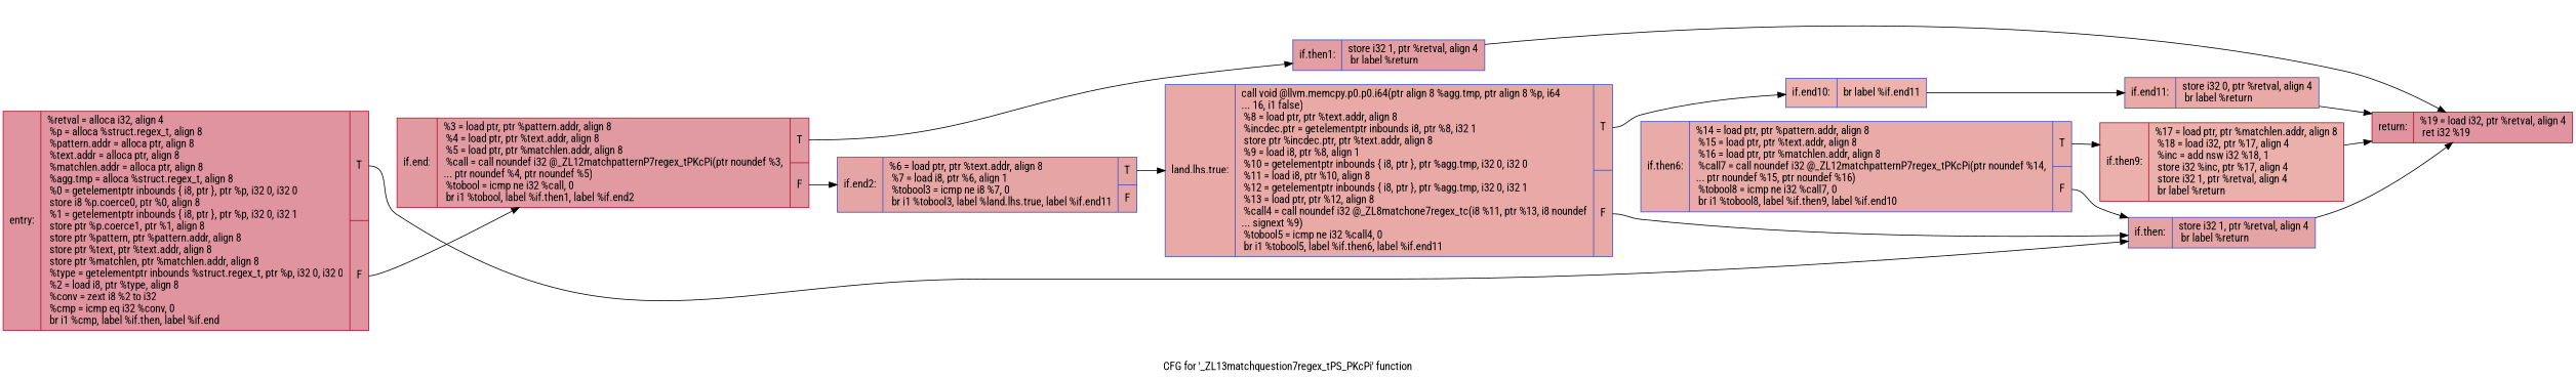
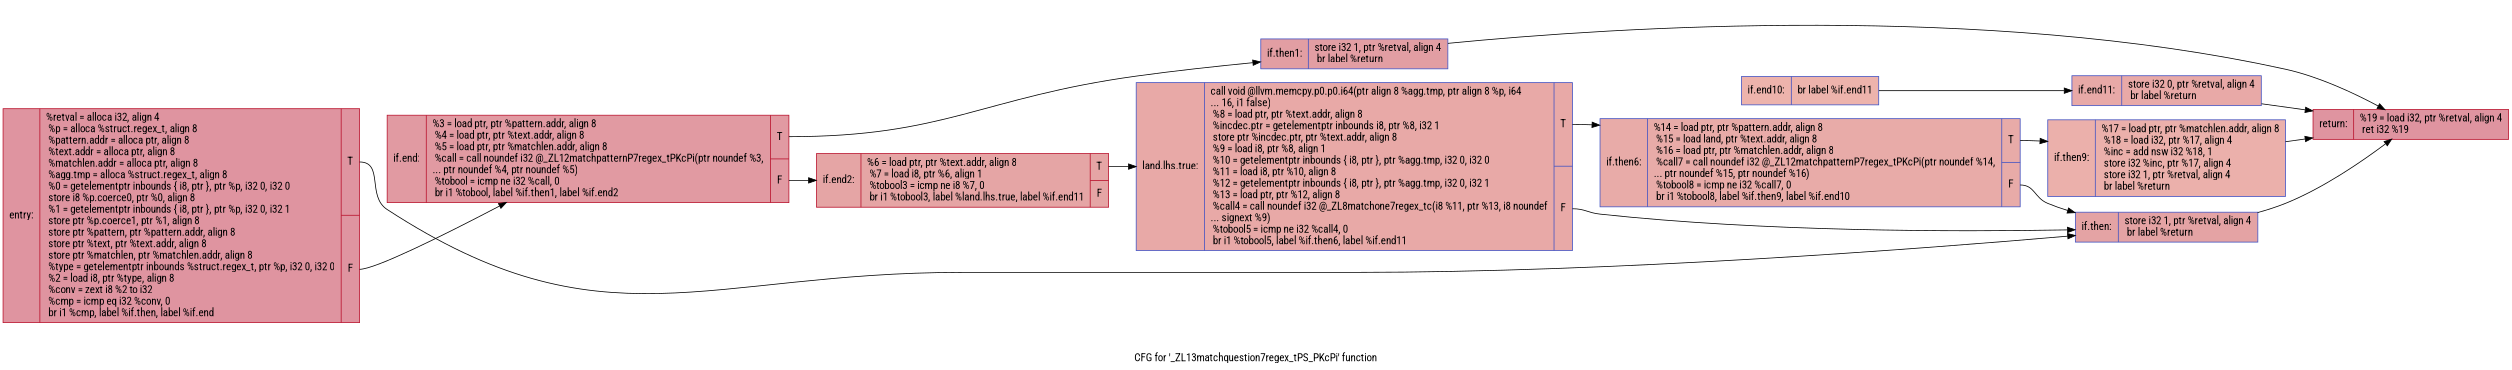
  digraph {
    fontname="Roboto Condensed"
    label="CFG for '_ZL13matchquestion7regex_tPS_PKcPi' function"
    rankdir=LR
    node [color="#3d50c3ff" fillcolor="#b70d2870" fontname="Roboto Condensed" shape=record style=filled]
    edge [fontname="Roboto Condensed"]
    n1 [color="#b70d28ff" label="{entry:\l|  %retval = alloca i32, align 4\l  %p = alloca %struct.regex_t, align 8\l  %pattern.addr = alloca ptr, align 8\l  %text.addr = alloca ptr, align 8\l  %matchlen.addr = alloca ptr, align 8\l  %agg.tmp = alloca %struct.regex_t, align 8\l  %0 = getelementptr inbounds \{ i8, ptr \}, ptr %p, i32 0, i32 0\l  store i8 %p.coerce0, ptr %0, align 8\l  %1 = getelementptr inbounds \{ i8, ptr \}, ptr %p, i32 0, i32 1\l  store ptr %p.coerce1, ptr %1, align 8\l  store ptr %pattern, ptr %pattern.addr, align 8\l  store ptr %text, ptr %text.addr, align 8\l  store ptr %matchlen, ptr %matchlen.addr, align 8\l  %type = getelementptr inbounds %struct.regex_t, ptr %p, i32 0, i32 0\l  %2 = load i8, ptr %type, align 8\l  %conv = zext i8 %2 to i32\l  %cmp = icmp eq i32 %conv, 0\l  br i1 %cmp, label %if.then, label %if.end\l|{<s0>T|<s1>F}}"]
    n2 [fillcolor="#c32e3170" label="{if.then:\l|  store i32 1, ptr %retval, align 4\l  br label %return\l}"]
    n3 [color="#b70d28ff" fillcolor="#bb1b2c70" label="{if.end:\l|  %3 = load ptr, ptr %pattern.addr, align 8\l  %4 = load ptr, ptr %text.addr, align 8\l  %5 = load ptr, ptr %matchlen.addr, align 8\l  %call = call noundef i32 @_ZL12matchpatternP7regex_tPKcPi(ptr noundef %3,\l... ptr noundef %4, ptr noundef %5)\l  %tobool = icmp ne i32 %call, 0\l  br i1 %tobool, label %if.then1, label %if.end2\l|{<s0>T|<s1>F}}"]
    n4 [color="#b70d28ff" label="{return:\l|  %19 = load i32, ptr %retval, align 4\l  ret i32 %19\l}"]
    n5 [fillcolor="#be242e70" label="{if.then1:\l|  store i32 1, ptr %retval, align 4\l  br label %return\l}"]
-   n6 [fillcolor="#c5333470" label="{if.end2:\l|  %6 = load ptr, ptr %text.addr, align 8\l  %7 = load i8, ptr %6, align 1\l  %tobool3 = icmp ne i8 %7, 0\l  br i1 %tobool3, label %land.lhs.true, label %if.end11\l|{<s0>T|<s1>F}}"]
+   n6 [color="#b70d28ff" fillcolor="#c5333470" label="{if.end2:\l|  %6 = load ptr, ptr %text.addr, align 8\l  %7 = load i8, ptr %6, align 1\l  %tobool3 = icmp ne i8 %7, 0\l  br i1 %tobool3, label %land.lhs.true, label %if.end11\l|{<s0>T|<s1>F}}"]
    n7 [fillcolor="#ca3b3770" label="{land.lhs.true:\l|  call void @llvm.memcpy.p0.p0.i64(ptr align 8 %agg.tmp, ptr align 8 %p, i64\l... 16, i1 false)\l  %8 = load ptr, ptr %text.addr, align 8\l  %incdec.ptr = getelementptr inbounds i8, ptr %8, i32 1\l  store ptr %incdec.ptr, ptr %text.addr, align 8\l  %9 = load i8, ptr %8, align 1\l  %10 = getelementptr inbounds \{ i8, ptr \}, ptr %agg.tmp, i32 0, i32 0\l  %11 = load i8, ptr %10, align 8\l  %12 = getelementptr inbounds \{ i8, ptr \}, ptr %agg.tmp, i32 0, i32 1\l  %13 = load ptr, ptr %12, align 8\l  %call4 = call noundef i32 @_ZL8matchone7regex_tc(i8 %11, ptr %13, i8 noundef\l... signext %9)\l  %tobool5 = icmp ne i32 %call4, 0\l  br i1 %tobool5, label %if.then6, label %if.end11\l|{<s0>T|<s1>F}}"]
-   n8 [fillcolor="#cc403a70" label="{if.then6:\l|  %14 = load ptr, ptr %pattern.addr, align 8\l  %15 = load ptr, ptr %text.addr, align 8\l  %16 = load ptr, ptr %matchlen.addr, align 8\l  %call7 = call noundef i32 @_ZL12matchpatternP7regex_tPKcPi(ptr noundef %14,\l... ptr noundef %15, ptr noundef %16)\l  %tobool8 = icmp ne i32 %call7, 0\l  br i1 %tobool8, label %if.then9, label %if.end10\l|{<s0>T|<s1>F}}"]
+   n8 [fillcolor="#cc403a70" label="{if.then6:\l|  %14 = load ptr, ptr %pattern.addr, align 8\l  %15 = load land, ptr %text.addr, align 8\l  %16 = load ptr, ptr %matchlen.addr, align 8\l  %call7 = call noundef i32 @_ZL12matchpatternP7regex_tPKcPi(ptr noundef %14,\l... ptr noundef %15, ptr noundef %16)\l  %tobool8 = icmp ne i32 %call7, 0\l  br i1 %tobool8, label %if.then9, label %if.end10\l|{<s0>T|<s1>F}}"]
    n9 [fillcolor="#ca3b3770" label="{if.end11:\l|  store i32 0, ptr %retval, align 4\l  br label %return\l}"]
-   n10 [color="#b70d28ff" fillcolor="#d24b4070" label="{if.then9:\l|  %17 = load ptr, ptr %matchlen.addr, align 8\l  %18 = load i32, ptr %17, align 4\l  %inc = add nsw i32 %18, 1\l  store i32 %inc, ptr %17, align 4\l  store i32 1, ptr %retval, align 4\l  br label %return\l}"]
+   n10 [fillcolor="#d24b4070" label="{if.then9:\l|  %17 = load ptr, ptr %matchlen.addr, align 8\l  %18 = load i32, ptr %17, align 4\l  %inc = add nsw i32 %18, 1\l  store i32 %inc, ptr %17, align 4\l  store i32 1, ptr %retval, align 4\l  br label %return\l}"]
    n11 [fillcolor="#d6524470" label="{if.end10:\l|  br label %if.end11\l}"]
    n1 -> n2 [tailport=s0]
    n1 -> n3 [tailport=s1]
    n2 -> n4
    n3 -> n5 [tailport=s0]
    n3 -> n6 [tailport=s1]
    n5 -> n4
    n6 -> n7 [tailport=s0]
    n7 -> n2 [tailport=s1]
-   n7 -> n11 [tailport=s0]
+   n7 -> n8 [tailport=s0]
    n8 -> n2 [tailport=s1]
    n8 -> n10 [tailport=s0]
    n9 -> n4
    n10 -> n4
    n11 -> n9
  }
